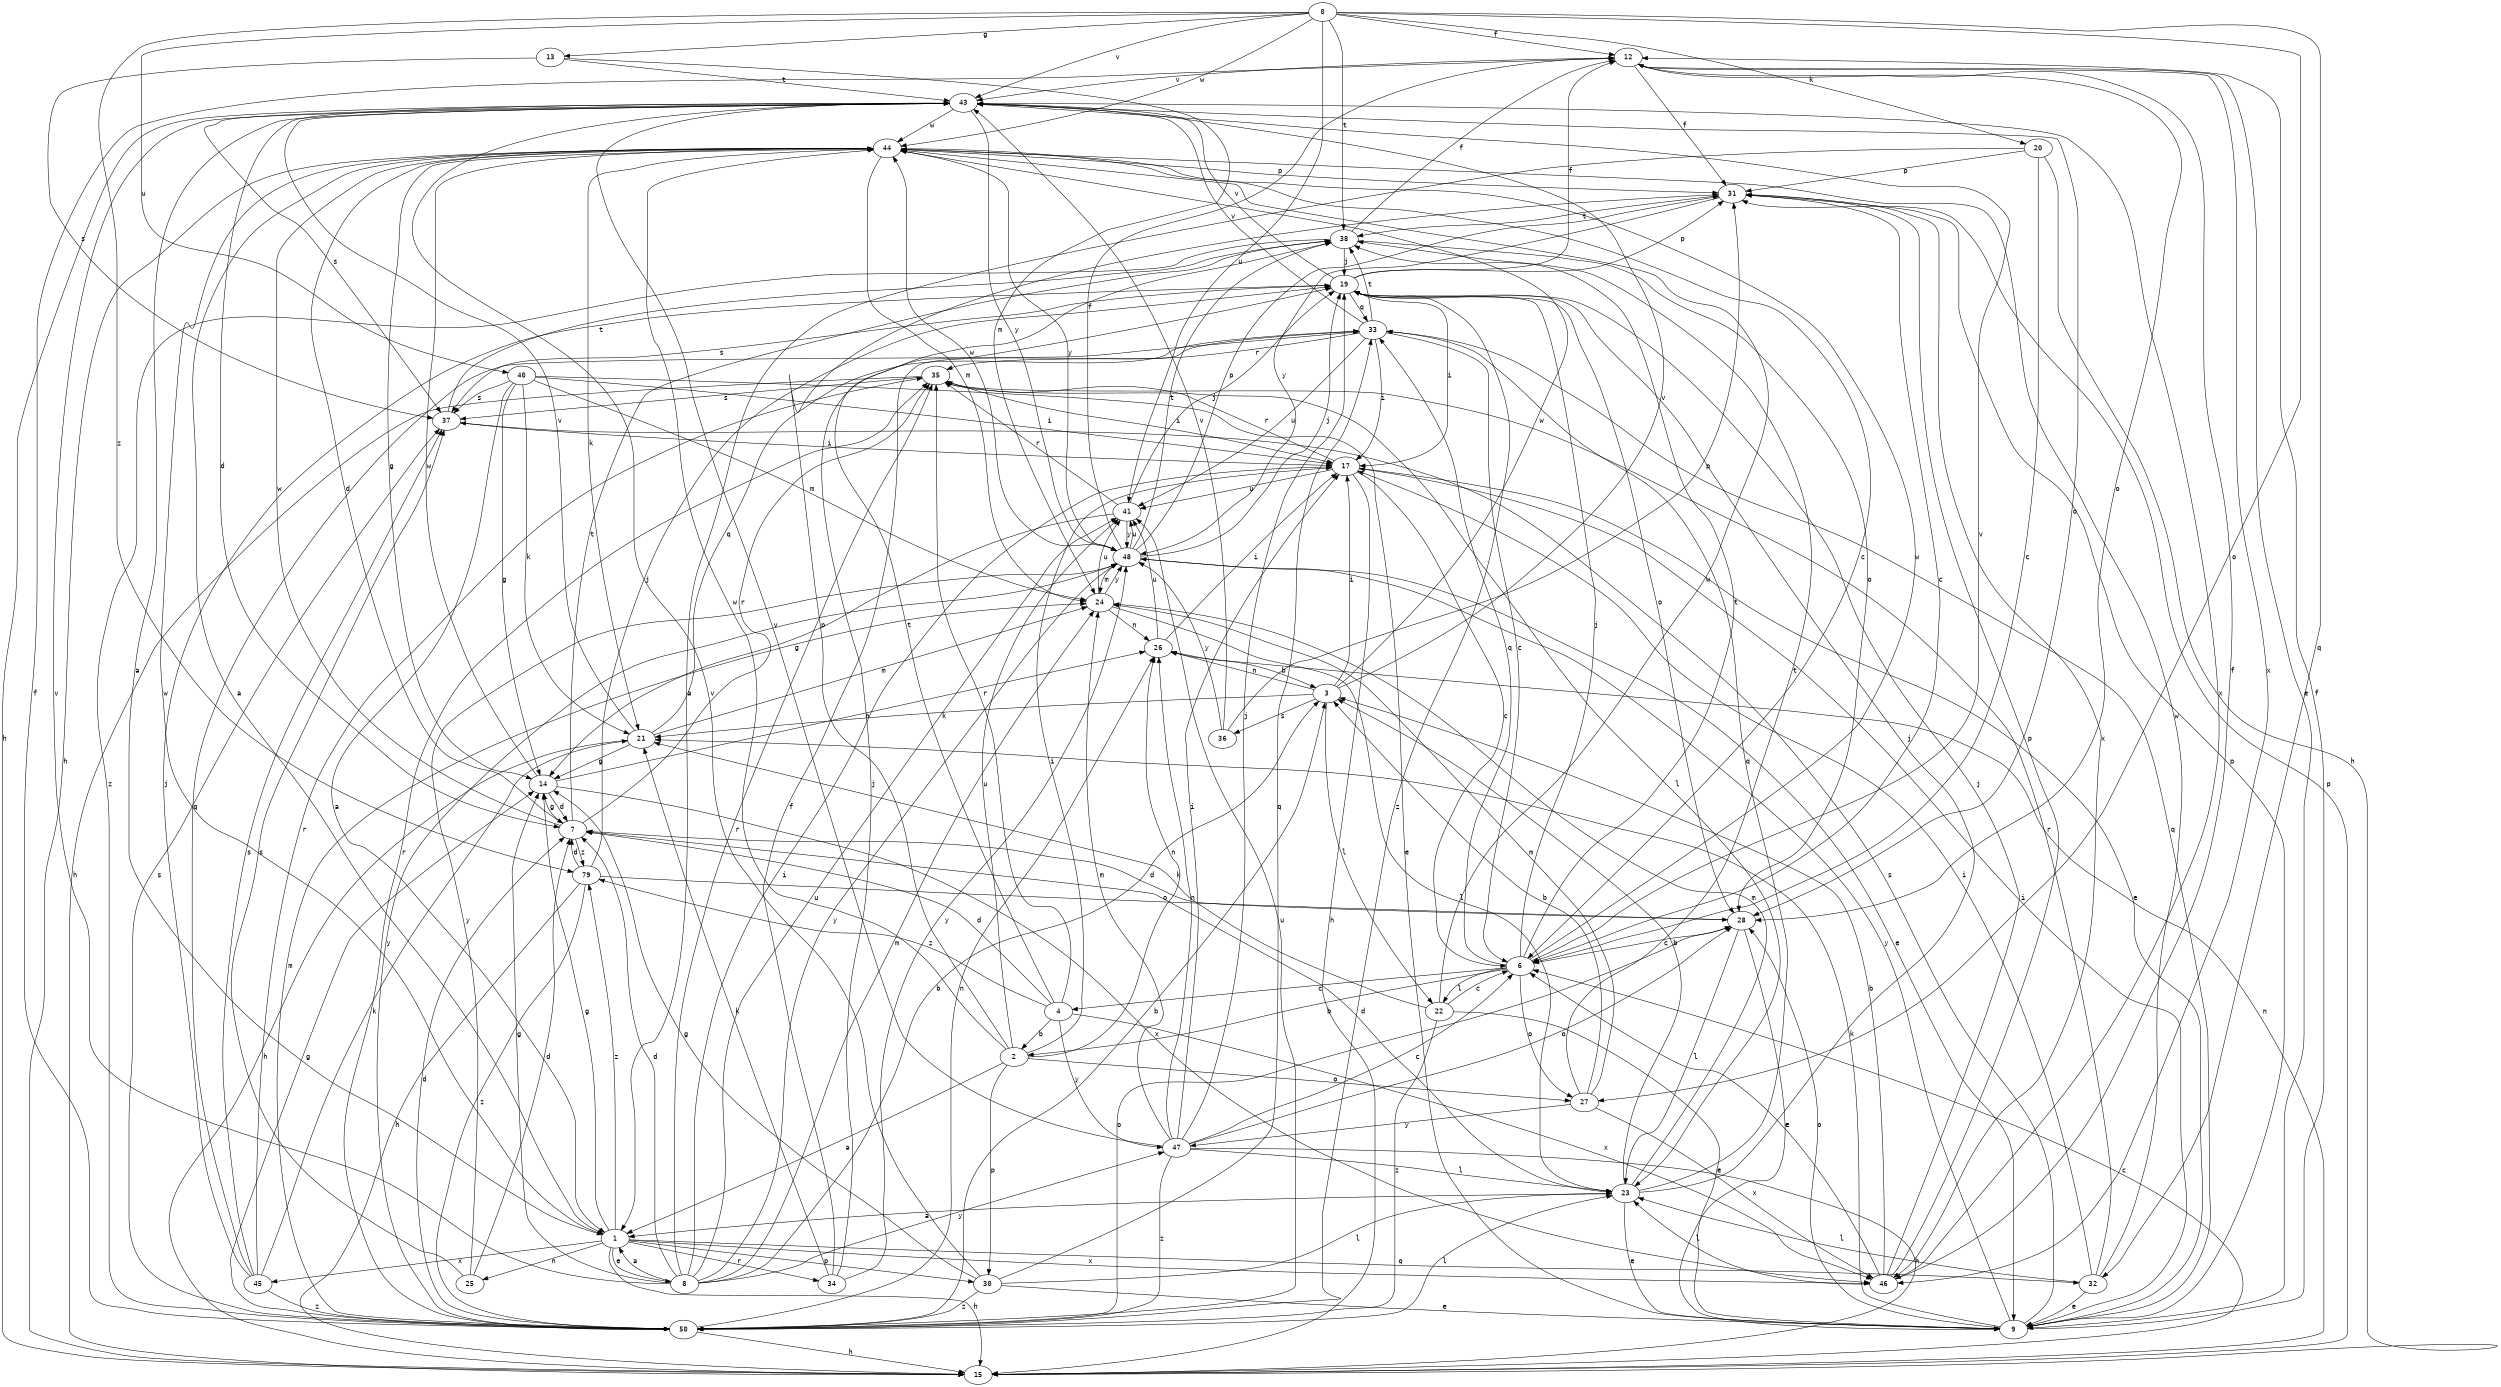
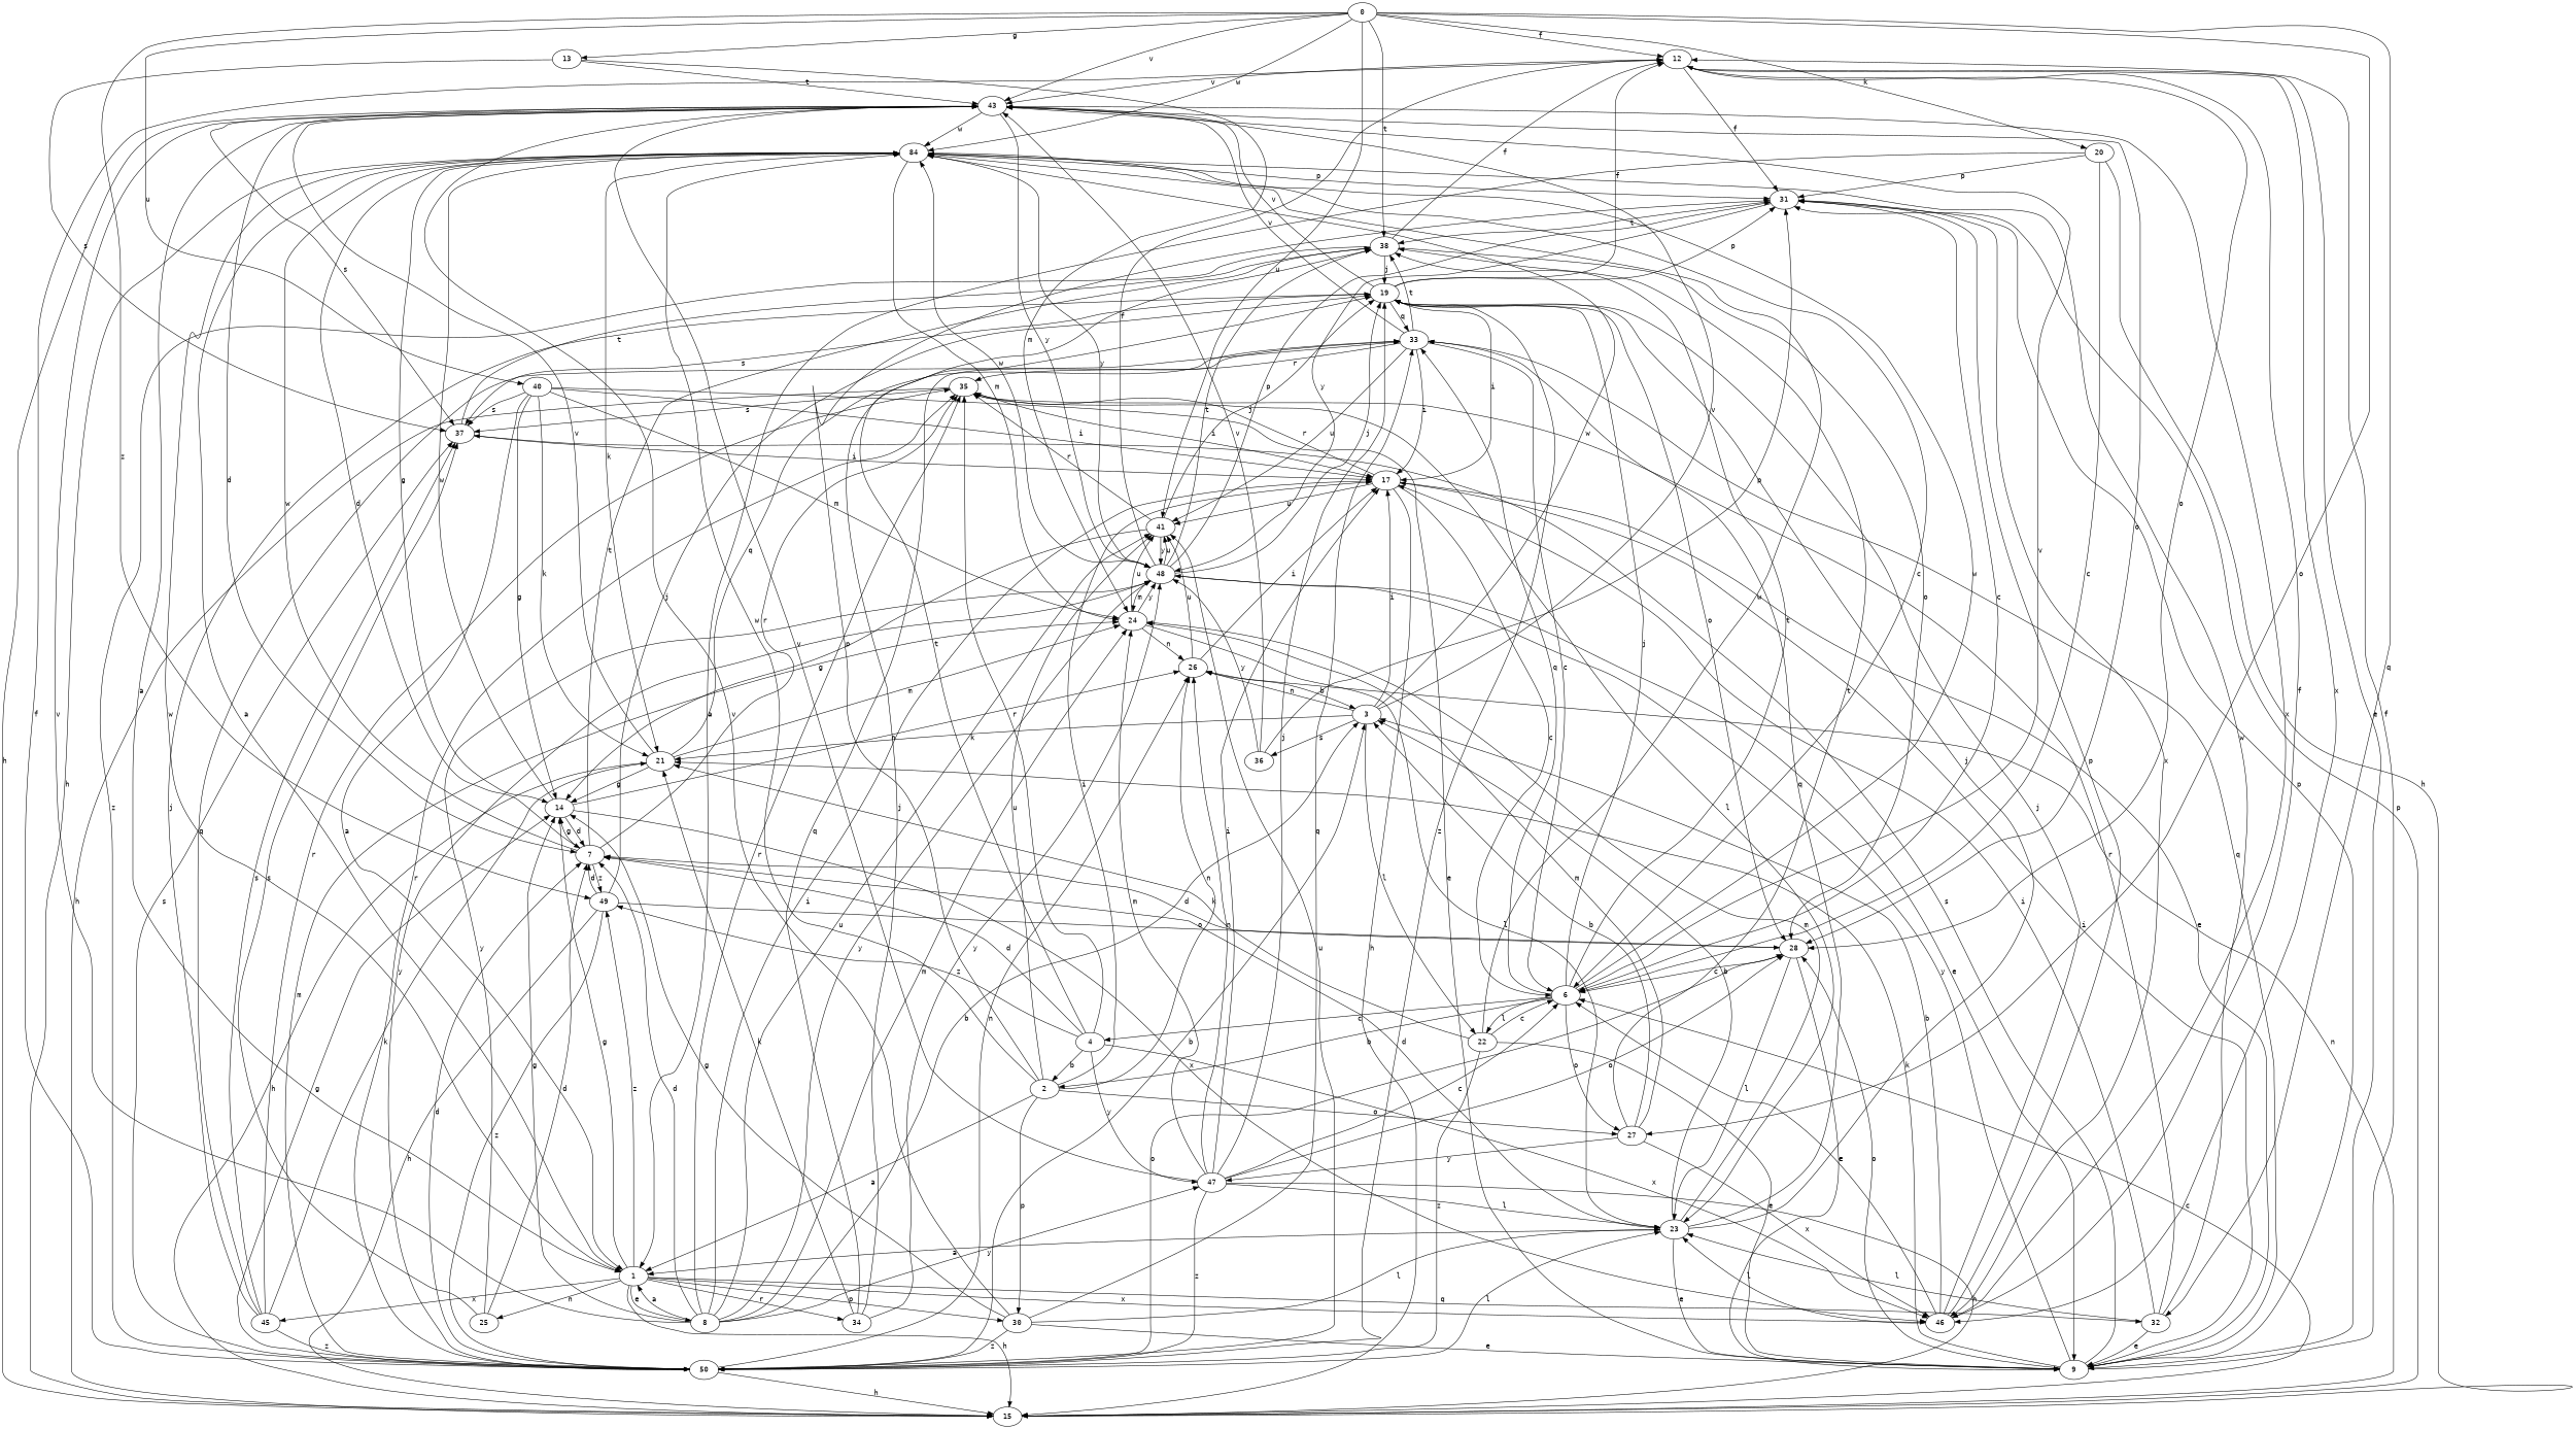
  strict digraph {
    fontname="DejaVu Sans Mono"
    node [fontname="DejaVu Sans Mono"]
    edge [fontname="DejaVu Sans Mono"]
    0
    12
    13
    20
    27
    32
    38
    40
    41
    43
-   44
-   49 [label=79]
+   44 [label=84]
+   49
    46
    31
    9
    28
    24
    37
    1
    15
    6
    22
    21
    50
    3
    47
    17
    35
    23
    19
    14
    48
    7
    8
    25
    30
    34
    45
    26
    33
    2
    36
    4
    0 -> 12 [label=f]
    0 -> 13 [label=g]
    0 -> 20 [label=k]
    0 -> 27 [label=o]
    0 -> 32 [label=q]
    0 -> 38 [label=t]
    0 -> 40 [label=u]
    0 -> 41 [label=u]
    0 -> 43 [label=v]
    0 -> 44 [label=w]
    0 -> 49 [label=z]
    12 -> 43 [label=v]
    12 -> 46 [label=x]
    12 -> 31 [label=f]
    12 -> 9 [label=e]
    12 -> 28 [label=o]
    13 -> 43 [label=t]
    13 -> 24 [label=m]
    13 -> 37 [label=s]
    20 -> 31 [label=p]
    20 -> 1 [label=a]
    20 -> 15 [label=h]
    20 -> 6 [label=c]
    27 -> 38 [label=t]
    27 -> 46 [label=x]
    27 -> 24 [label=m]
    27 -> 3 [label=b]
    27 -> 47 [label=y]
    32 -> 44 [label=w]
    32 -> 9 [label=e]
    32 -> 17 [label=i]
    32 -> 35 [label=r]
    32 -> 23 [label=l]
    38 -> 12 [label=f]
    38 -> 28 [label=o]
    38 -> 50 [label=z]
    38 -> 19 [label=j]
    40 -> 9 [label=e]
    40 -> 24 [label=m]
    40 -> 37 [label=s]
    40 -> 1 [label=a]
    40 -> 21 [label=k]
    40 -> 17 [label=i]
    40 -> 14 [label=g]
    41 -> 35 [label=r]
    41 -> 19 [label=j]
    41 -> 14 [label=g]
    41 -> 48 [label=y]
    43 -> 44 [label=w]
    43 -> 46 [label=x]
    43 -> 28 [label=o]
    43 -> 37 [label=s]
    43 -> 1 [label=a]
    43 -> 15 [label=h]
    43 -> 48 [label=y]
    43 -> 7 [label=d]
    44 -> 31 [label=p]
    44 -> 24 [label=m]
    44 -> 1 [label=a]
    44 -> 15 [label=h]
    44 -> 6 [label=c]
    44 -> 21 [label=k]
    44 -> 14 [label=g]
    44 -> 48 [label=y]
    44 -> 7 [label=d]
    49 -> 28 [label=o]
    49 -> 15 [label=h]
    49 -> 50 [label=z]
    49 -> 19 [label=j]
    49 -> 7 [label=d]
    46 -> 12 [label=f]
    46 -> 31 [label=p]
    46 -> 6 [label=c]
    46 -> 3 [label=b]
    46 -> 23 [label=l]
    46 -> 19 [label=j]
    31 -> 38 [label=t]
    31 -> 46 [label=x]
    31 -> 6 [label=c]
    31 -> 48 [label=y]
    9 -> 12 [label=f]
    9 -> 31 [label=p]
    9 -> 28 [label=o]
    9 -> 37 [label=s]
    9 -> 21 [label=k]
    9 -> 17 [label=i]
    9 -> 48 [label=y]
    9 -> 33 [label=q]
    28 -> 9 [label=e]
    28 -> 6 [label=c]
    28 -> 23 [label=l]
    28 -> 7 [label=d]
    24 -> 41 [label=u]
    24 -> 23 [label=l]
    24 -> 48 [label=y]
    24 -> 26 [label=n]
    37 -> 38 [label=t]
    37 -> 17 [label=i]
    1 -> 32 [label=q]
    1 -> 44 [label=w]
    1 -> 49 [label=z]
    1 -> 46 [label=x]
    1 -> 15 [label=h]
    1 -> 14 [label=g]
    1 -> 8 [label=e]
    1 -> 25 [label=n]
    1 -> 30 [label=p]
    1 -> 34 [label=r]
    1 -> 45 [label=x]
    15 -> 31 [label=p]
    15 -> 6 [label=c]
    15 -> 26 [label=n]
    6 -> 27 [label=o]
    6 -> 38 [label=t]
    6 -> 43 [label=v]
    6 -> 44 [label=w]
    6 -> 22 [label=l]
    6 -> 19 [label=j]
    6 -> 33 [label=q]
    6 -> 2 [label=b]
    6 -> 4 [label=c]
    22 -> 44 [label=w]
    22 -> 9 [label=e]
    22 -> 6 [label=c]
    22 -> 21 [label=k]
    22 -> 50 [label=z]
    21 -> 43 [label=v]
    21 -> 24 [label=m]
    21 -> 15 [label=h]
    21 -> 14 [label=g]
    21 -> 33 [label=q]
    50 -> 12 [label=f]
    50 -> 41 [label=u]
    50 -> 28 [label=o]
    50 -> 24 [label=m]
    50 -> 37 [label=s]
    50 -> 15 [label=h]
    50 -> 3 [label=b]
    50 -> 35 [label=r]
    50 -> 23 [label=l]
    50 -> 14 [label=g]
    50 -> 48 [label=y]
    50 -> 7 [label=d]
    50 -> 26 [label=n]
    3 -> 43 [label=v]
    3 -> 44 [label=w]
    3 -> 22 [label=l]
    3 -> 21 [label=k]
    3 -> 17 [label=i]
    3 -> 26 [label=n]
    3 -> 36 [label=s]
    47 -> 43 [label=v]
    47 -> 28 [label=o]
    47 -> 24 [label=m]
    47 -> 15 [label=h]
    47 -> 6 [label=c]
    47 -> 50 [label=z]
    47 -> 17 [label=i]
    47 -> 23 [label=l]
    47 -> 19 [label=j]
    47 -> 26 [label=n]
    17 -> 41 [label=u]
    17 -> 9 [label=e]
    17 -> 15 [label=h]
    17 -> 6 [label=c]
    17 -> 35 [label=r]
    35 -> 37 [label=s]
    35 -> 15 [label=h]
    35 -> 17 [label=i]
    35 -> 23 [label=l]
    23 -> 9 [label=e]
    23 -> 24 [label=m]
    23 -> 1 [label=a]
    23 -> 3 [label=b]
    23 -> 19 [label=j]
    23 -> 7 [label=d]
    23 -> 33 [label=q]
    19 -> 12 [label=f]
    19 -> 43 [label=v]
    19 -> 31 [label=p]
    19 -> 28 [label=o]
    19 -> 37 [label=s]
    19 -> 50 [label=z]
    19 -> 17 [label=i]
    19 -> 33 [label=q]
    14 -> 44 [label=w]
    14 -> 46 [label=x]
    14 -> 7 [label=d]
    14 -> 26 [label=n]
    48 -> 12 [label=f]
    48 -> 38 [label=t]
    48 -> 41 [label=u]
    48 -> 44 [label=w]
    48 -> 31 [label=p]
    48 -> 9 [label=e]
    48 -> 24 [label=m]
    48 -> 19 [label=j]
    7 -> 38 [label=t]
    7 -> 44 [label=w]
    7 -> 49 [label=z]
    7 -> 35 [label=r]
    7 -> 14 [label=g]
    8 -> 41 [label=u]
    8 -> 43 [label=v]
    8 -> 24 [label=m]
    8 -> 1 [label=a]
    8 -> 3 [label=b]
    8 -> 47 [label=y]
    8 -> 17 [label=i]
    8 -> 35 [label=r]
    8 -> 14 [label=g]
    8 -> 48 [label=y]
    8 -> 7 [label=d]
    25 -> 37 [label=s]
    25 -> 48 [label=y]
    25 -> 7 [label=d]
    30 -> 43 [label=v]
    30 -> 9 [label=e]
    30 -> 50 [label=z]
    30 -> 23 [label=l]
    30 -> 14 [label=g]
    30 -> 33 [label=q]
    34 -> 21 [label=k]
    34 -> 19 [label=j]
    34 -> 48 [label=y]
-   34 -> 33 [label=f]
+   34 -> 33 [label=q]
    45 -> 37 [label=s]
    45 -> 21 [label=k]
    45 -> 50 [label=z]
    45 -> 35 [label=r]
    45 -> 19 [label=j]
    45 -> 33 [label=q]
    26 -> 41 [label=u]
    26 -> 3 [label=b]
    26 -> 17 [label=i]
    33 -> 38 [label=t]
    33 -> 41 [label=u]
    33 -> 43 [label=v]
    33 -> 6 [label=c]
    33 -> 17 [label=i]
    33 -> 35 [label=r]
    2 -> 27 [label=o]
    2 -> 41 [label=u]
    2 -> 44 [label=w]
    2 -> 31 [label=p]
    2 -> 1 [label=a]
    2 -> 17 [label=i]
    2 -> 30 [label=p]
    2 -> 26 [label=n]
    36 -> 43 [label=v]
    36 -> 31 [label=p]
    36 -> 48 [label=y]
    4 -> 38 [label=t]
    4 -> 49 [label=z]
    4 -> 46 [label=x]
    4 -> 47 [label=y]
    4 -> 35 [label=r]
    4 -> 7 [label=d]
    4 -> 2 [label=b]
  }
